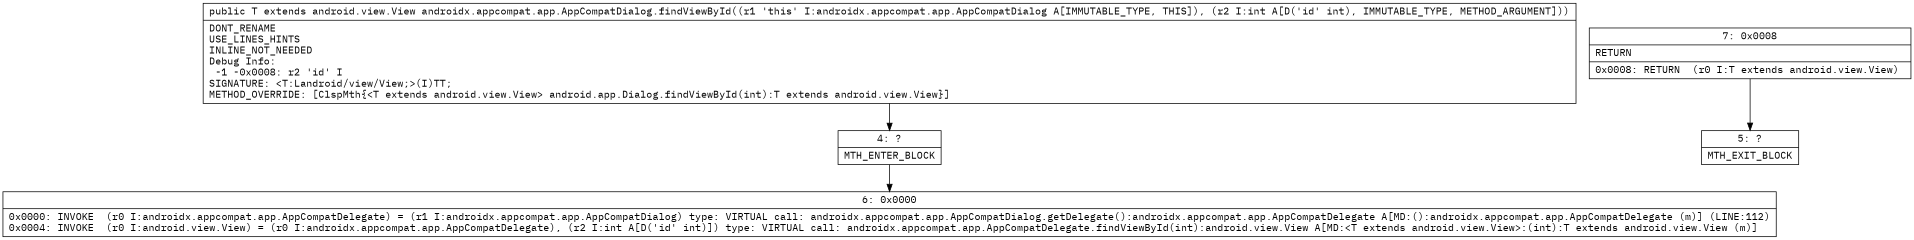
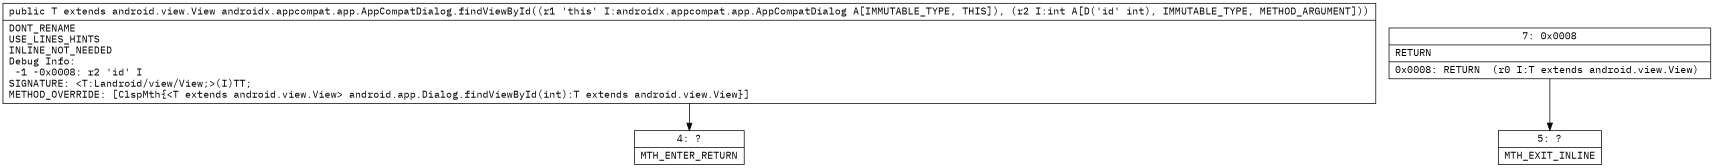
  digraph {
    fontname="IBM Plex Mono"
    node [fontname="IBM Plex Mono" shape=record]
    edge [fontname="IBM Plex Mono"]
-   n1 [label="{4\:\ ?|MTH_ENTER_BLOCK\l}"]
-   n2 [label="{6\:\ 0x0000|0x0000: INVOKE  (r0 I:androidx.appcompat.app.AppCompatDelegate) = (r1 I:androidx.appcompat.app.AppCompatDialog) type: VIRTUAL call: androidx.appcompat.app.AppCompatDialog.getDelegate():androidx.appcompat.app.AppCompatDelegate A[MD:():androidx.appcompat.app.AppCompatDelegate (m)] (LINE:112)\l0x0004: INVOKE  (r0 I:android.view.View) = (r0 I:androidx.appcompat.app.AppCompatDelegate), (r2 I:int A[D('id' int)]) type: VIRTUAL call: androidx.appcompat.app.AppCompatDelegate.findViewById(int):android.view.View A[MD:\<T extends android.view.View\>:(int):T extends android.view.View (m)]\l}"]
+   n1 [label="{4\:\ ?|MTH_ENTER_RETURN\l}"]
    n3 [label="{7\:\ 0x0008|RETURN\l|0x0008: RETURN  (r0 I:T extends android.view.View) \l}"]
-   n4 [label="{5\:\ ?|MTH_EXIT_BLOCK\l}"]
+   n4 [label="{5\:\ ?|MTH_EXIT_INLINE\l}"]
    n5 [label="{public T extends android.view.View androidx.appcompat.app.AppCompatDialog.findViewById((r1 'this' I:androidx.appcompat.app.AppCompatDialog A[IMMUTABLE_TYPE, THIS]), (r2 I:int A[D('id' int), IMMUTABLE_TYPE, METHOD_ARGUMENT]))  | DONT_RENAME\lUSE_LINES_HINTS\lINLINE_NOT_NEEDED\lDebug Info:\l  \-1 \-0x0008: r2 'id' I\lSIGNATURE: \<T:Landroid\/view\/View;\>(I)TT;\lMETHOD_OVERRIDE: [ClspMth\{\<T extends android.view.View\> android.app.Dialog.findViewById(int):T extends android.view.View\}]\l}"]
-   n1 -> n2
    n3 -> n4
    n5 -> n1
  }
